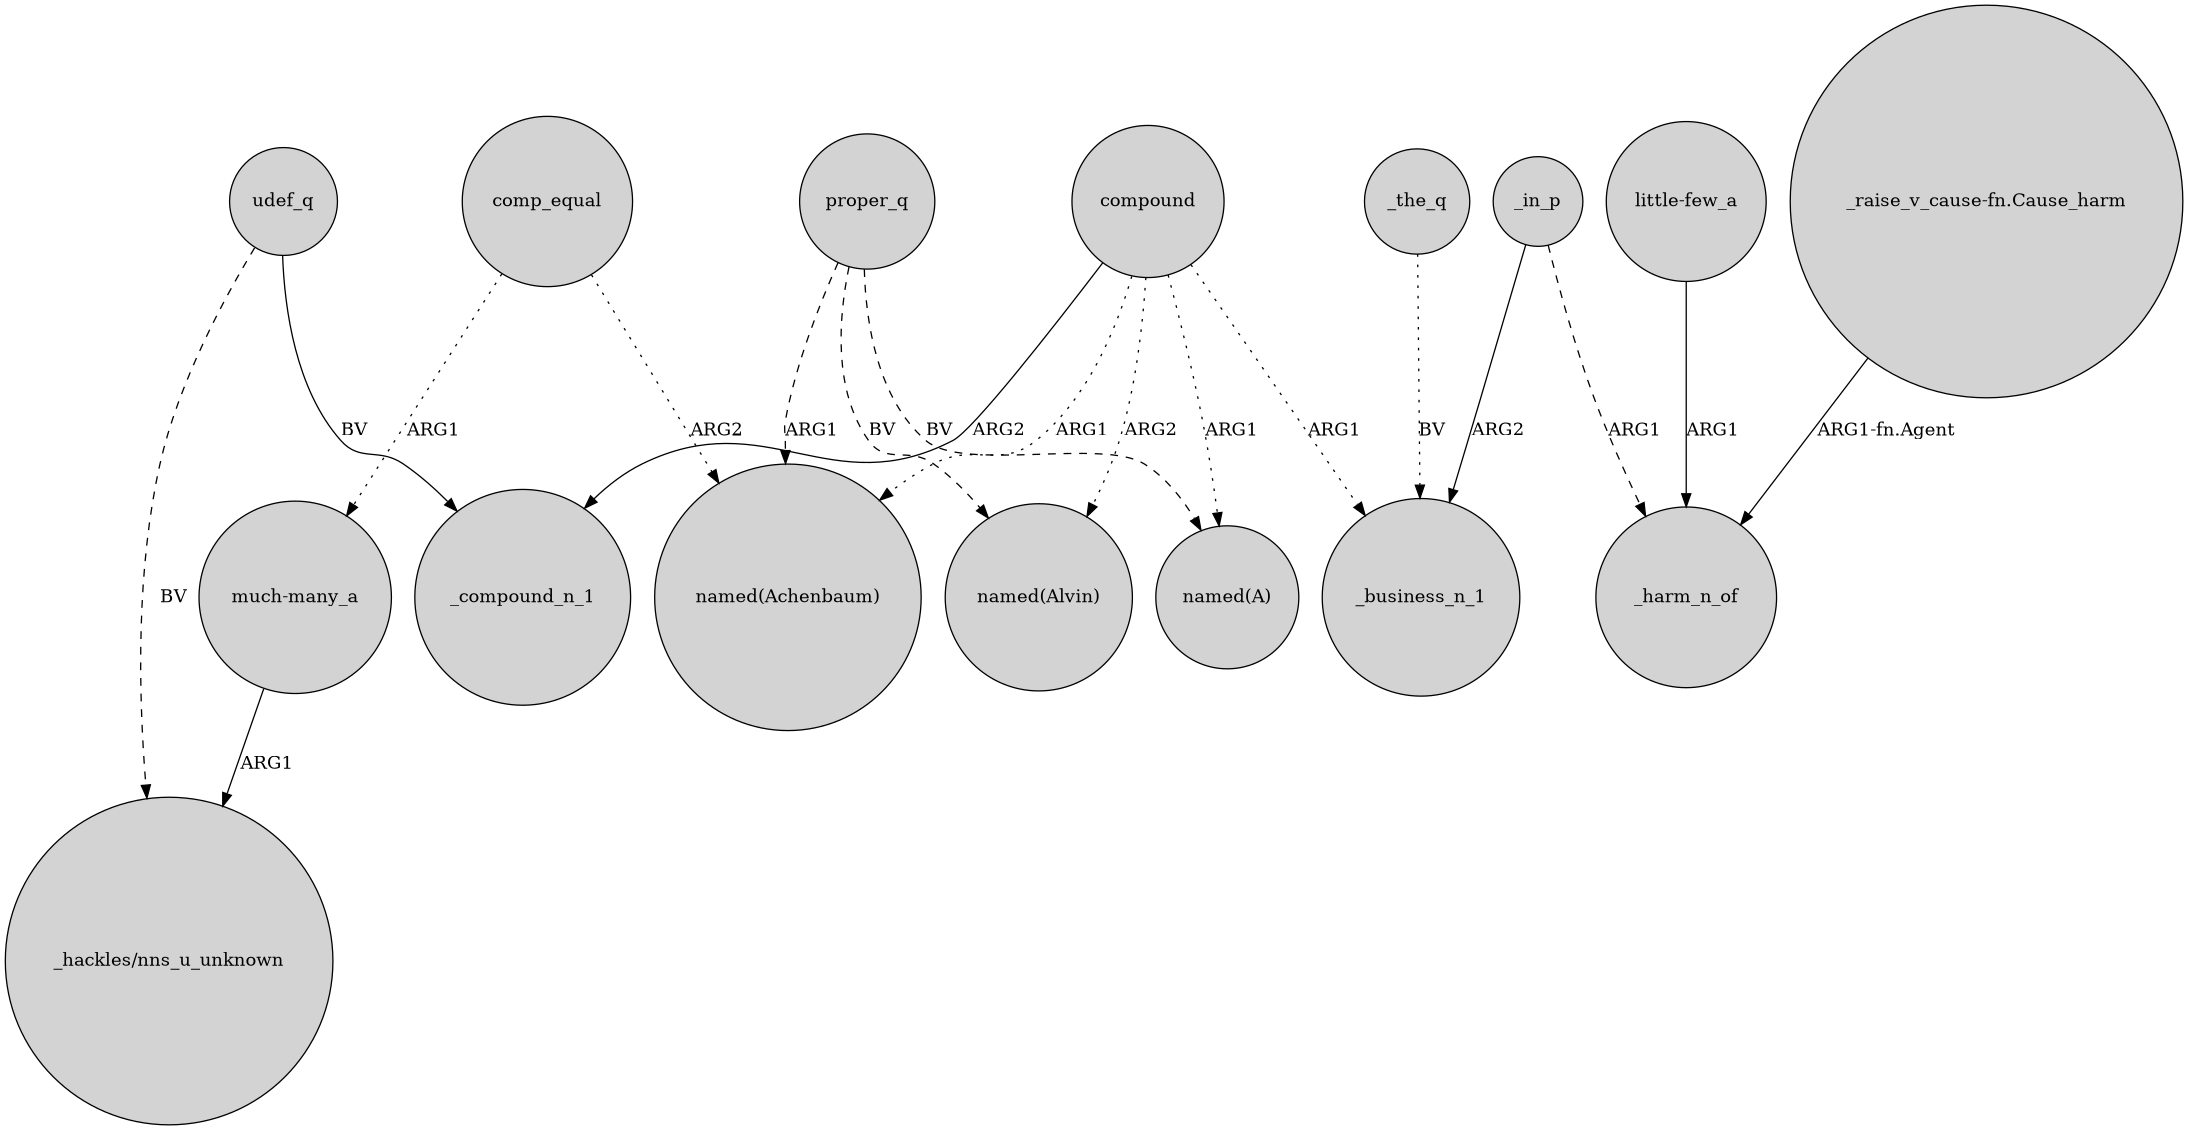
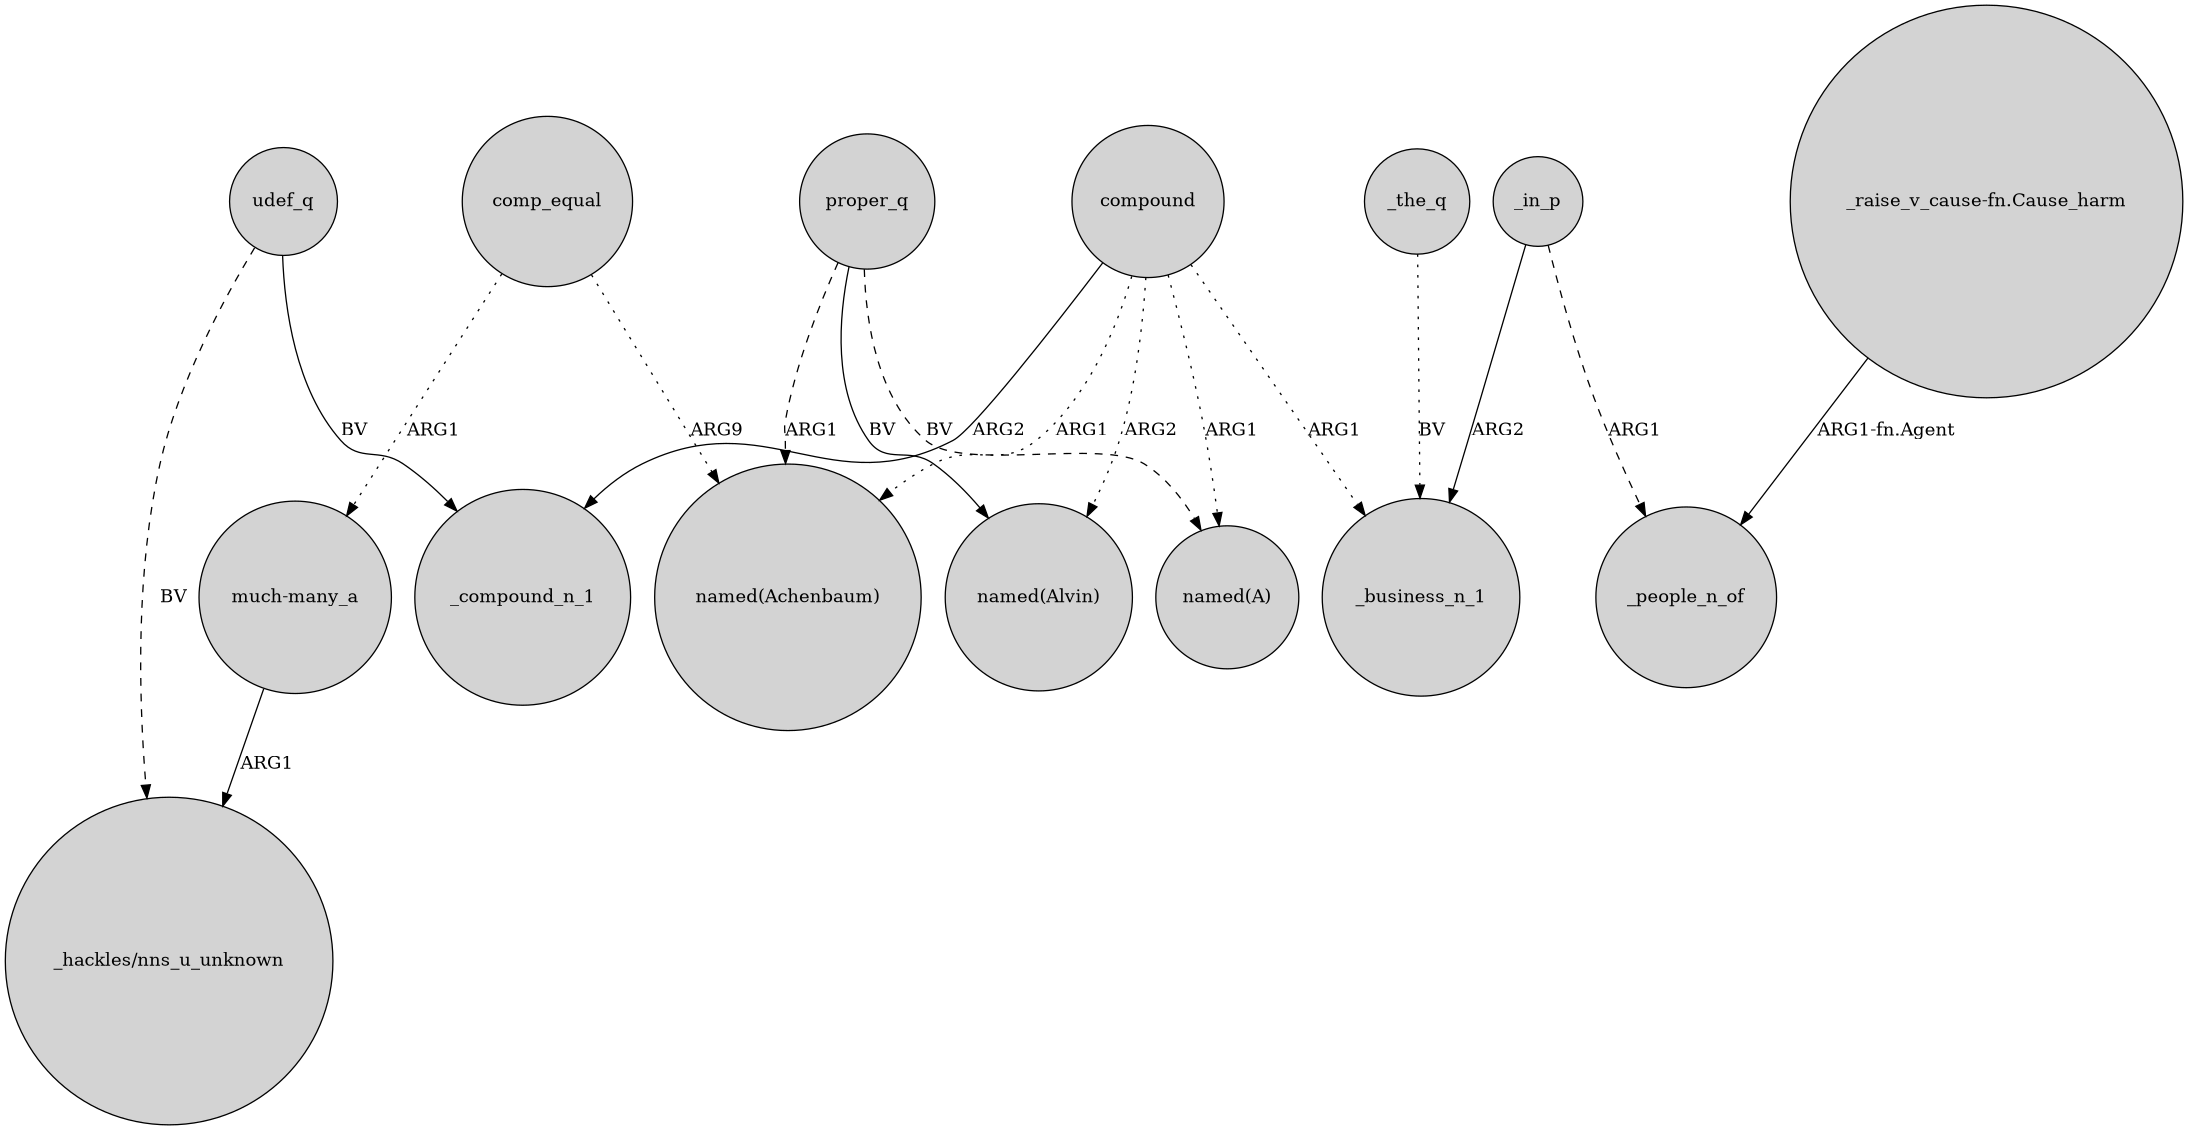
  digraph {
    node [shape=circle style=filled]
    edge [style=solid]
    udef_q
    "_hackles/nns_u_unknown"
    n3 [label=_compound_n_1]
    "_raise_v_cause-fn.Cause_harm"
-   _people_n_of [label=_harm_n_of]
+   _people_n_of
    compound
    "named(Achenbaum)"
    _business_n_1
    "named(Alvin)"
    "named(A)"
    _in_p
    _the_q
    proper_q
    comp_equal
    "much-many_a"
-   "little-few_a"
    udef_q -> "_hackles/nns_u_unknown" [label=BV style=dashed]
    udef_q -> n3 [label=BV]
    "_raise_v_cause-fn.Cause_harm" -> _people_n_of [label="ARG1-fn.Agent"]
    compound -> n3 [label=ARG2]
    compound -> "named(Achenbaum)" [label=ARG1 style=dotted]
    compound -> _business_n_1 [label=ARG1 style=dotted]
    compound -> "named(Alvin)" [label=ARG2 style=dotted]
    compound -> "named(A)" [label=ARG1 style=dotted]
    _in_p -> _people_n_of [label=ARG1 style=dashed]
    _in_p -> _business_n_1 [label=ARG2]
    _the_q -> _business_n_1 [label=BV style=dotted]
    proper_q -> "named(Achenbaum)" [label=ARG1 style=dashed]
-   proper_q -> "named(Alvin)" [label=BV style=dashed]
+   proper_q -> "named(Alvin)" [label=BV]
    proper_q -> "named(A)" [label=BV style=dashed]
-   comp_equal -> "named(Achenbaum)" [label=ARG2 style=dotted]
+   comp_equal -> "named(Achenbaum)" [label=ARG9 style=dotted]
    comp_equal -> "much-many_a" [label=ARG1 style=dotted]
    "much-many_a" -> "_hackles/nns_u_unknown" [label=ARG1]
-   "little-few_a" -> _people_n_of [label=ARG1]
  }
